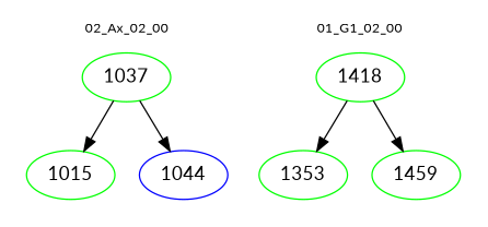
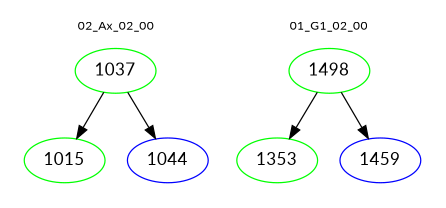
  digraph {
    fontname=Lato
    node [color=green fontname=Lato]
    edge [color=black fontname=Lato]
    n1 [label=1037]
    n2 [label=1015]
    n3 [color=blue label=1044]
-   n4 [label=1418]
+   n4 [label=1498]
    n5 [label=1353]
-   n6 [label=1459]
+   n6 [color=blue label=1459]
    subgraph cluster_1 {
      color=white
      fontsize=10
      label="02_Ax_02_00"
      n1
      n2
      n3
    }
    subgraph cluster_2 {
      color=white
      fontsize=10
      label="01_G1_02_00"
      n4
      n5
      n6
    }
    n1 -> n2
    n1 -> n3
    n4 -> n5
    n4 -> n6
  }
